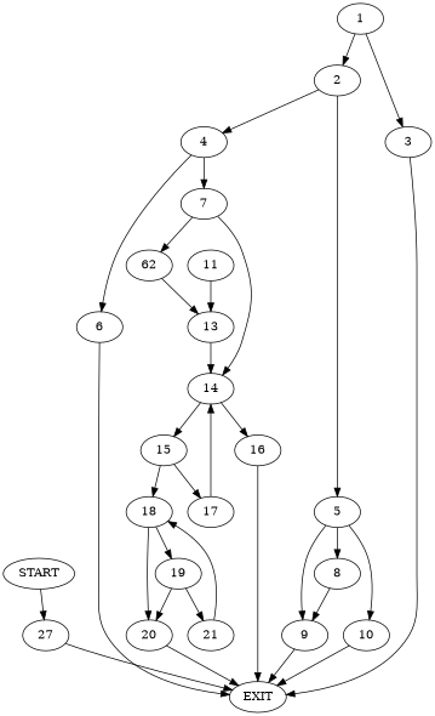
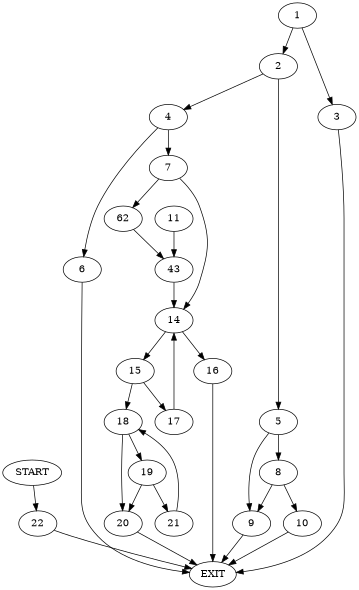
  digraph {
    n1 [label=START]
-   22 [label=27]
+   22
    1
    2
    3
    n6 [label=EXIT]
    4
    5
    6
    7
    8
    9
    n13 [label=62]
    14
    10
    11
-   13
+   13 [label=43]
    15
    16
    17
    18
    19
    20
    21
    n1 -> 22
    22 -> n6
    1 -> 2
    1 -> 3
    2 -> 4
    2 -> 5
    3 -> n6
    4 -> 6
    4 -> 7
    5 -> 8
    5 -> 9
    6 -> n6
    7 -> n13
    7 -> 14
    8 -> 9
-   5 -> 10
+   8 -> 10
    9 -> n6
    n13 -> 13
    14 -> 15
    14 -> 16
    10 -> n6
    11 -> 13
    13 -> 14
    15 -> 17
    15 -> 18
    16 -> n6
    17 -> 14
    18 -> 19
    18 -> 20
    19 -> 20
    19 -> 21
    20 -> n6
    21 -> 18
  }
